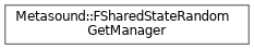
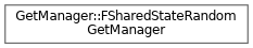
  digraph {
    rankdir=LR
-   n1 [color=grey40 fillcolor=white fontname=Helvetica fontsize=10 height=0.2 label="Metasound::FSharedStateRandom\lGetManager" shape=box style=filled width=0.4]
+   n1 [color=grey40 fillcolor=white fontname=Helvetica fontsize=10 height=0.2 label="GetManager::FSharedStateRandom\lGetManager" shape=box style=filled width=0.4]
  }
